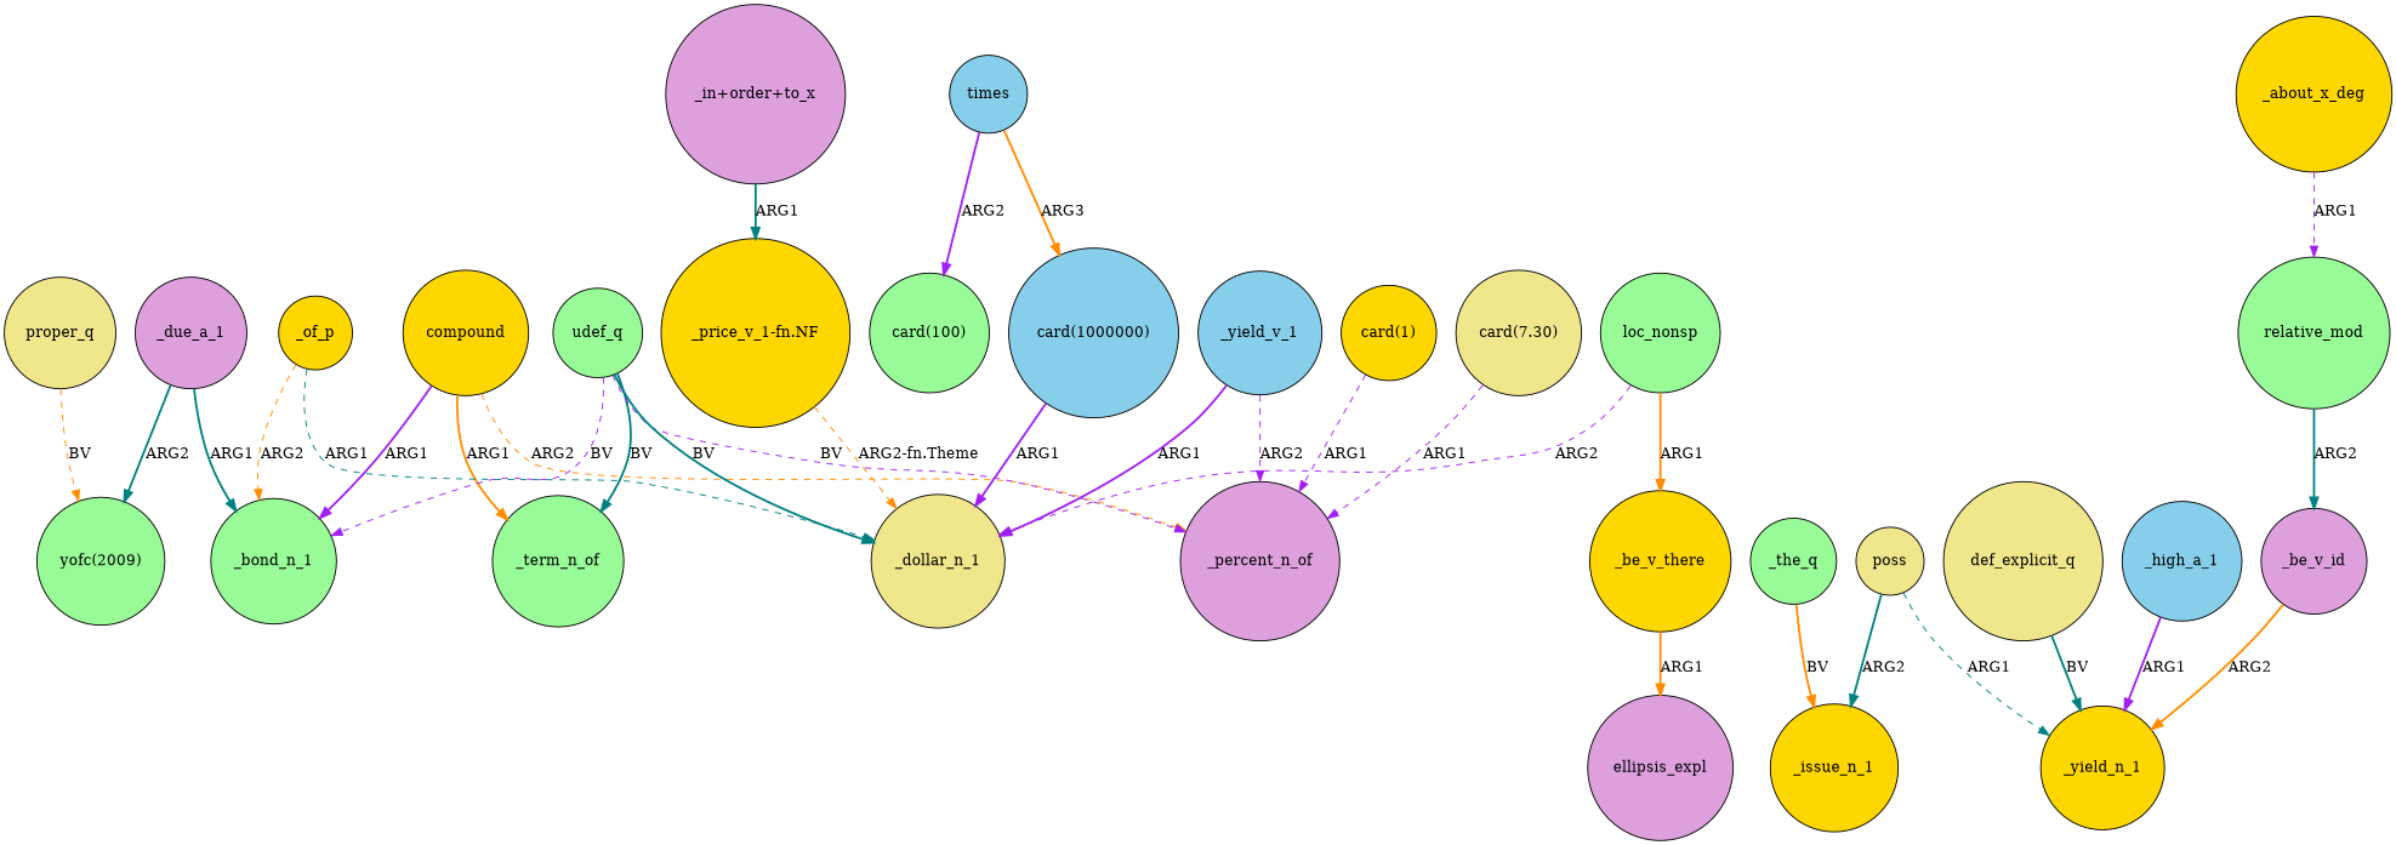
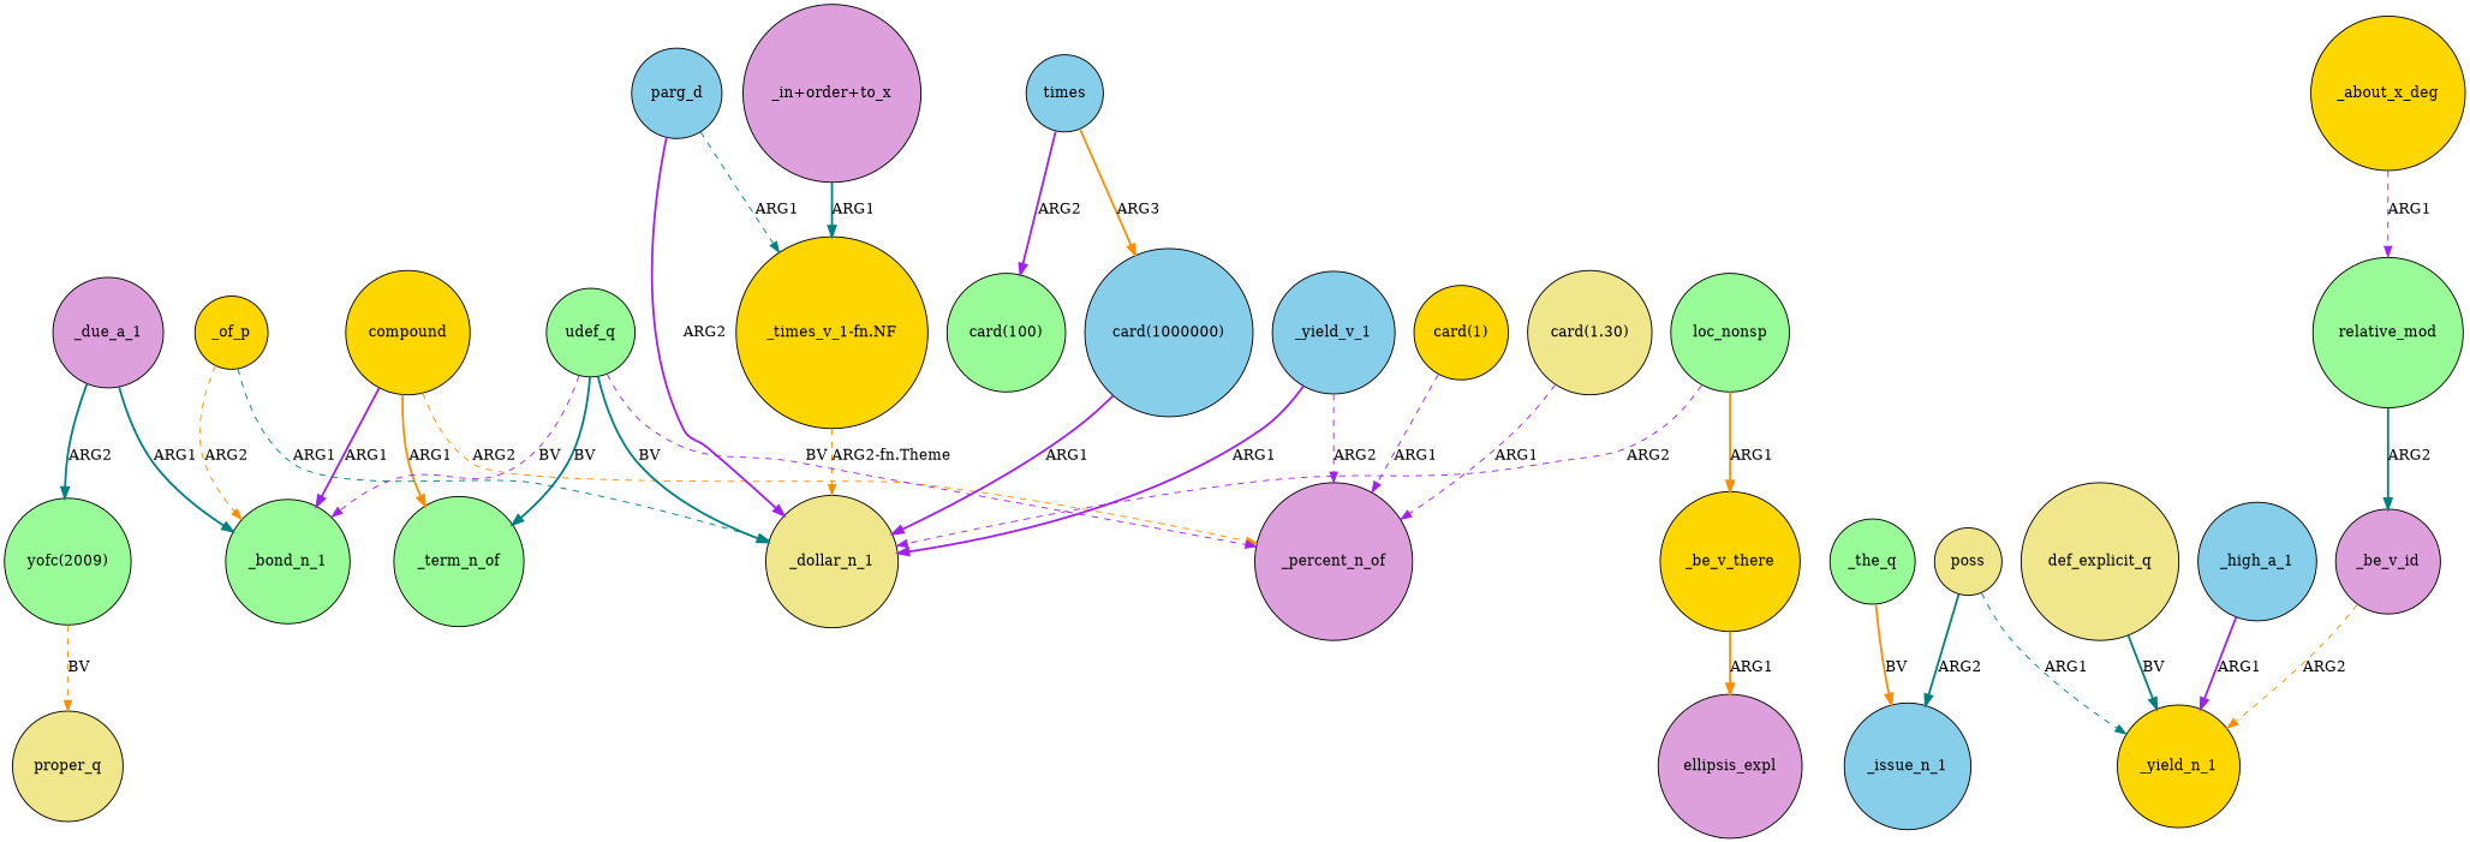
  digraph {
    node [fillcolor=palegreen shape=circle style=filled]
    edge [color=purple style=bold]
    compound [fillcolor=gold]
    _term_n_of
    _bond_n_1
    _percent_n_of [fillcolor=plum]
    "card(1000000)" [fillcolor=skyblue]
    _dollar_n_1 [fillcolor=khaki]
    _due_a_1 [fillcolor=plum]
    "yofc(2009)"
    poss [fillcolor=khaki]
-   _issue_n_1 [fillcolor=gold]
+   _issue_n_1 [fillcolor=skyblue]
    _yield_n_1 [fillcolor=gold]
    times [fillcolor=skyblue]
    "card(100)"
-   "_price_v_1-fn.NF" [fillcolor=gold]
+   "_price_v_1-fn.NF" [fillcolor=gold label="_times_v_1-fn.NF"]
    _of_p [fillcolor=gold]
    _be_v_there [fillcolor=gold]
    ellipsis_expl [fillcolor=plum]
    n18 [fillcolor=gold label="card(1)"]
    _be_v_id [fillcolor=plum]
    relative_mod
    loc_nonsp
    _yield_v_1 [fillcolor=skyblue]
    def_explicit_q [fillcolor=khaki]
    _the_q
    _about_x_deg [fillcolor=gold]
    udef_q
    "_in+order+to_x" [fillcolor=plum]
    _high_a_1 [fillcolor=skyblue]
-   "card(7.30)" [fillcolor=khaki]
+   parg_d [fillcolor=skyblue]
+   "card(7.30)" [fillcolor=khaki label="card(1.30)"]
    proper_q [fillcolor=khaki]
    compound -> _term_n_of [color=darkorange label=ARG1]
    compound -> _bond_n_1 [label=ARG1]
    compound -> _percent_n_of [color=darkorange label=ARG2 style=dashed]
    "card(1000000)" -> _dollar_n_1 [label=ARG1]
    _due_a_1 -> _bond_n_1 [color=teal label=ARG1]
    _due_a_1 -> "yofc(2009)" [color=teal label=ARG2]
    poss -> _issue_n_1 [color=teal label=ARG2]
    poss -> _yield_n_1 [color=teal label=ARG1 style=dashed]
    times -> "card(1000000)" [color=darkorange label=ARG3]
    times -> "card(100)" [label=ARG2]
    "_price_v_1-fn.NF" -> _dollar_n_1 [color=darkorange label="ARG2-fn.Theme" style=dashed]
    _of_p -> _bond_n_1 [color=darkorange label=ARG2 style=dashed]
    _of_p -> _dollar_n_1 [color=teal label=ARG1 style=dashed]
    _be_v_there -> ellipsis_expl [color=darkorange label=ARG1]
    n18 -> _percent_n_of [label=ARG1 style=dashed]
-   _be_v_id -> _yield_n_1 [color=darkorange label=ARG2]
+   _be_v_id -> _yield_n_1 [color=darkorange label=ARG2 style=dashed]
    relative_mod -> _be_v_id [color=teal label=ARG2]
    loc_nonsp -> _dollar_n_1 [label=ARG2 style=dashed]
    loc_nonsp -> _be_v_there [color=darkorange label=ARG1]
    _yield_v_1 -> _percent_n_of [label=ARG2 style=dashed]
    _yield_v_1 -> _dollar_n_1 [label=ARG1]
    def_explicit_q -> _yield_n_1 [color=teal label=BV]
    _the_q -> _issue_n_1 [color=darkorange label=BV]
    _about_x_deg -> relative_mod [label=ARG1 style=dashed]
    udef_q -> _term_n_of [color=teal label=BV]
    udef_q -> _bond_n_1 [label=BV style=dashed]
    udef_q -> _percent_n_of [label=BV style=dashed]
    udef_q -> _dollar_n_1 [color=teal label=BV]
    "_in+order+to_x" -> "_price_v_1-fn.NF" [color=teal label=ARG1]
    _high_a_1 -> _yield_n_1 [label=ARG1]
+   parg_d -> _dollar_n_1 [label=ARG2]
+   parg_d -> "_price_v_1-fn.NF" [color=teal label=ARG1 style=dashed]
    "card(7.30)" -> _percent_n_of [label=ARG1 style=dashed]
-   proper_q -> "yofc(2009)" [color=darkorange label=BV style=dashed]
+   "yofc(2009)" -> proper_q [color=darkorange label=BV style=dashed]
  }
